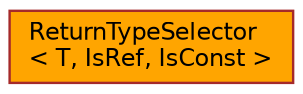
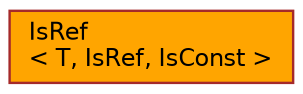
  digraph {
    rankdir=LR
-   n1 [color=brown fillcolor=orange fontname=Helvetica fontsize=10 height=0.2 label="ReturnTypeSelector\l\< T, IsRef, IsConst \>" shape=record style=filled width=0.4]
+   n1 [color=brown fillcolor=orange fontname=Helvetica fontsize=10 height=0.2 label="IsRef\l\< T, IsRef, IsConst \>" shape=record style=filled width=0.4]
  }
